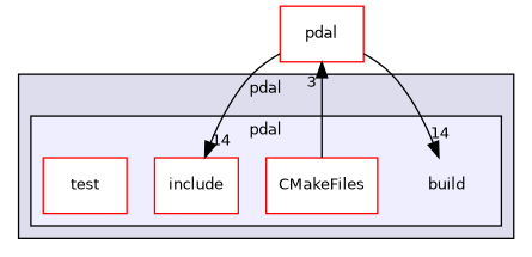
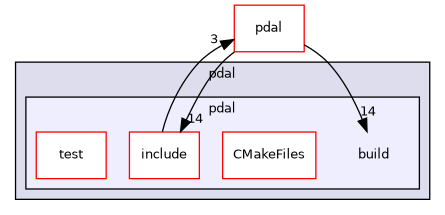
  digraph {
    compound=true
    node [fontname=Helvetica fontsize=10 shape=box color=red fillcolor=white style=filled]
    edge [headlabel=14 labeldistance=1.5 labelfontname=Helvetica labelfontsize=10]
    n1 [label=build shape=plaintext color="" fillcolor="" style=""]
    n2 [label=CMakeFiles]
    n3 [label=include]
    n4 [label=test]
    n5 [label=pdal]
    subgraph cluster_1 {
      bgcolor="#ddddee"
      fontname=Helvetica
      fontsize=10
      label=pdal
      pencolor=black
      subgraph cluster_2 {
        bgcolor="#eeeeff"
        fontname=Helvetica
        fontsize=10
        pencolor=black
        n1
        n2
        n3
        n4
      }
    }
-   n2 -> n5 [headlabel=3]
+   n3 -> n5 [headlabel=3]
    n5 -> n1
    n5 -> n3
  }
